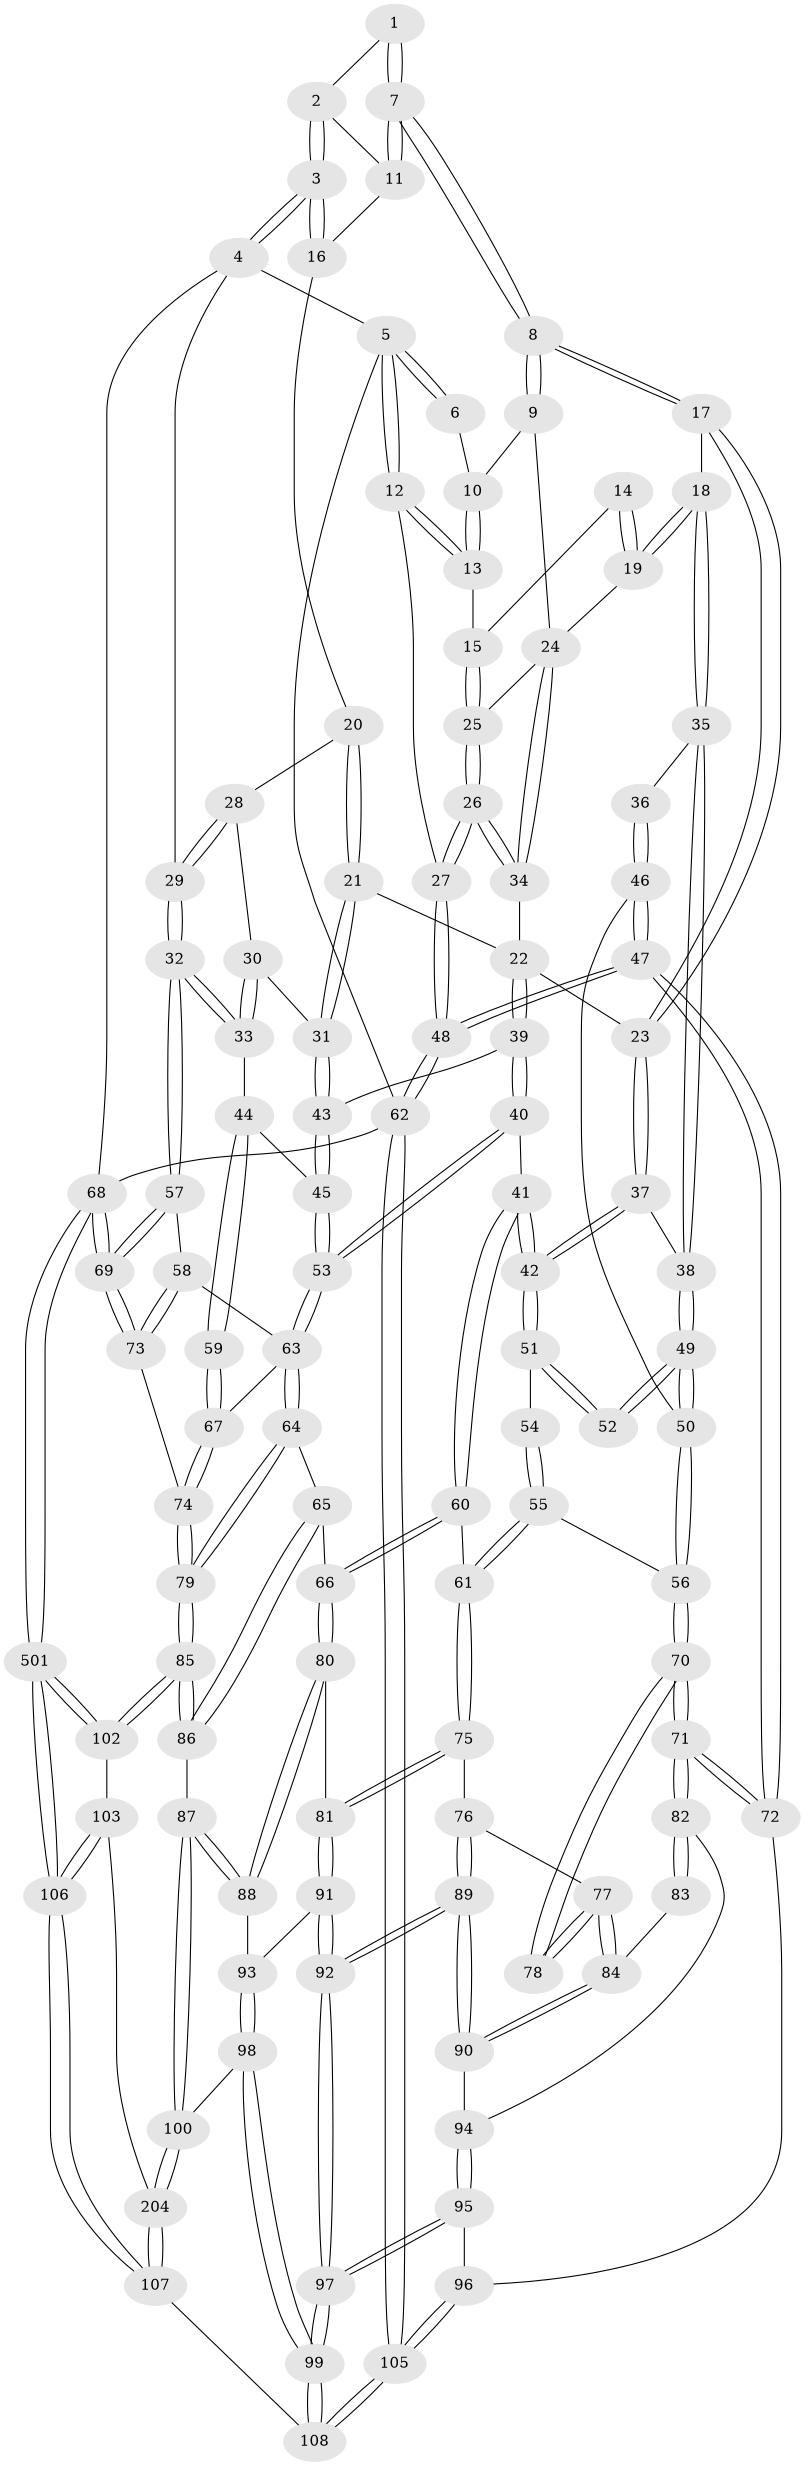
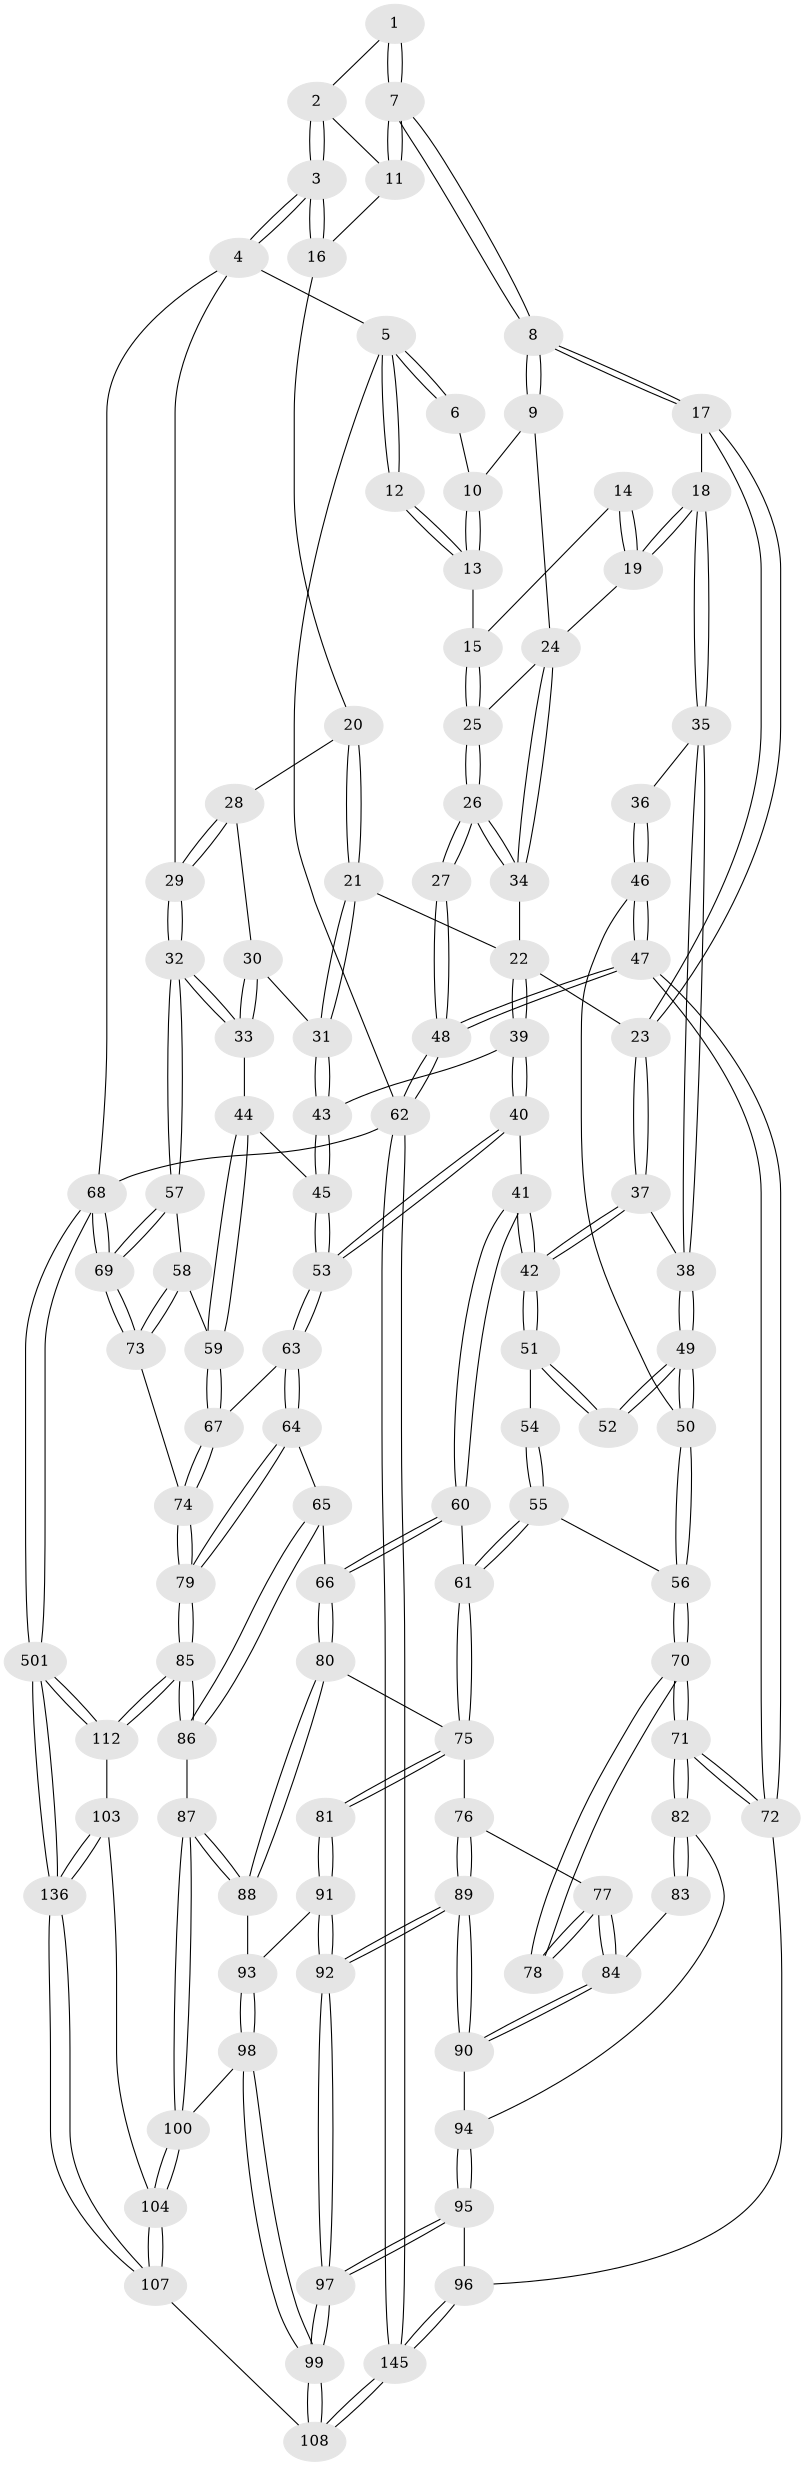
  graph {
    node [color=gray90 style=filled]
    1
    2
    7
    3
    11
    8
    4
    16
    5
    29
    68
    20
    6
    12
    62
    32
    69
    n18 [label=501]
    10
    13
    27
-   105
+   105 [label=145]
    9
    17
    24
    18
    23
    14
    15
    19
    48
    25
    26
    21
    28
    35
    37
    36
    38
    34
    22
    31
    30
    39
    43
    40
    42
    33
    57
    44
    45
    58
    59
    46
    49
    47
    50
    51
    52
    41
    53
    60
    63
    61
    66
    54
    67
    72
    56
    96
    70
    55
    64
    75
    71
    78
    73
    74
    80
    76
    81
    108
    65
    79
    86
    85
    87
    88
-   102
-   106
+   102 [label=112]
+   106 [label=136]
    82
    83
    94
    77
    89
    91
    84
    90
    92
    93
    95
    103
    100
-   104 [label=204]
+   104
    98
    97
    99
    107
    1 -- 2
    1 -- 7
    1 -- 7
    2 -- 3
    2 -- 3
    2 -- 11
    7 -- 11
    7 -- 11
    7 -- 8
    7 -- 8
    3 -- 4
    3 -- 4
    3 -- 16
    3 -- 16
    11 -- 16
    8 -- 9
    8 -- 9
    8 -- 17
    8 -- 17
    4 -- 5
    4 -- 29
    4 -- 68
    16 -- 20
    5 -- 6
    5 -- 6
    5 -- 12
    5 -- 12
    5 -- 62
    29 -- 32
    29 -- 32
    68 -- 69
    68 -- 69
    68 -- n18
    68 -- n18
    20 -- 21
    20 -- 21
    20 -- 28
    6 -- 10
    12 -- 13
    12 -- 13
-   12 -- 27
    62 -- 68
    62 -- 105
    62 -- 105
    32 -- 33
    32 -- 33
    32 -- 57
    32 -- 57
    69 -- 73
    69 -- 73
    n18 -- 102
    n18 -- 102
    n18 -- 106
    n18 -- 106
    10 -- 13
    10 -- 13
    13 -- 15
    27 -- 48
    27 -- 48
    105 -- 108
    105 -- 108
    9 -- 10
    9 -- 24
    17 -- 18
    17 -- 23
    17 -- 23
    24 -- 25
    24 -- 34
    24 -- 34
    18 -- 19
    18 -- 19
    18 -- 35
    18 -- 35
    23 -- 37
    23 -- 37
    14 -- 15
    14 -- 19
    14 -- 19
    15 -- 25
    15 -- 25
    19 -- 24
    48 -- 62
    48 -- 62
    25 -- 26
    25 -- 26
    26 -- 27
    26 -- 27
    26 -- 34
    26 -- 34
    21 -- 22
    21 -- 31
    21 -- 31
    28 -- 29
    28 -- 29
    28 -- 30
    35 -- 36
    35 -- 38
    35 -- 38
    37 -- 38
    37 -- 42
    37 -- 42
    36 -- 46
    36 -- 46
    38 -- 49
    38 -- 49
    34 -- 22
    22 -- 23
    22 -- 39
    22 -- 39
    31 -- 43
    31 -- 43
    30 -- 31
    30 -- 33
    30 -- 33
    39 -- 43
    39 -- 40
    39 -- 40
    43 -- 45
    43 -- 45
    40 -- 41
    40 -- 53
    40 -- 53
    42 -- 51
    42 -- 51
    33 -- 44
    57 -- 69
    57 -- 69
    57 -- 58
    44 -- 45
    44 -- 59
    44 -- 59
    45 -- 53
    45 -- 53
-   58 -- 63
+   58 -- 59
    58 -- 73
    58 -- 73
    59 -- 67
    59 -- 67
    46 -- 47
    46 -- 47
    46 -- 50
    49 -- 50
    49 -- 50
    49 -- 52
    49 -- 52
    47 -- 48
    47 -- 48
    47 -- 72
    47 -- 72
    50 -- 56
    50 -- 56
    51 -- 52
    51 -- 52
    51 -- 54
    41 -- 42
    41 -- 42
    41 -- 60
    41 -- 60
    53 -- 63
    53 -- 63
    60 -- 61
    60 -- 66
    60 -- 66
    63 -- 67
    63 -- 64
    63 -- 64
    61 -- 75
    61 -- 75
    66 -- 80
    66 -- 80
    54 -- 55
    54 -- 55
    67 -- 74
    67 -- 74
    72 -- 96
    56 -- 70
    56 -- 70
    96 -- 105
    96 -- 105
    70 -- 71
    70 -- 71
    70 -- 78
    70 -- 78
    55 -- 61
    55 -- 61
    55 -- 56
    64 -- 65
    64 -- 79
    64 -- 79
    75 -- 76
    75 -- 81
    75 -- 81
    71 -- 72
    71 -- 72
    71 -- 82
    71 -- 82
    73 -- 74
    74 -- 79
    74 -- 79
-   80 -- 81
+   80 -- 75
    80 -- 88
    80 -- 88
    76 -- 77
    76 -- 89
    76 -- 89
    81 -- 91
    81 -- 91
    65 -- 66
    65 -- 86
    65 -- 86
    79 -- 85
    79 -- 85
    86 -- 87
    85 -- 86
    85 -- 86
    85 -- 102
    85 -- 102
    87 -- 88
    87 -- 88
    87 -- 100
    87 -- 100
    88 -- 93
    102 -- 103
    106 -- 107
    106 -- 107
    82 -- 83
    82 -- 83
    82 -- 94
    83 -- 84
    94 -- 95
    94 -- 95
    77 -- 78
    77 -- 78
    77 -- 84
    77 -- 84
    89 -- 90
    89 -- 90
    89 -- 92
    89 -- 92
    91 -- 92
    91 -- 92
    91 -- 93
    84 -- 90
    84 -- 90
    90 -- 94
    92 -- 97
    92 -- 97
    93 -- 98
    93 -- 98
    95 -- 96
    95 -- 97
    95 -- 97
    103 -- 106
    103 -- 106
    103 -- 104
    100 -- 104
    100 -- 104
    104 -- 107
    104 -- 107
    98 -- 100
    98 -- 99
    98 -- 99
    97 -- 99
    97 -- 99
    99 -- 108
    99 -- 108
    107 -- 108
  }
